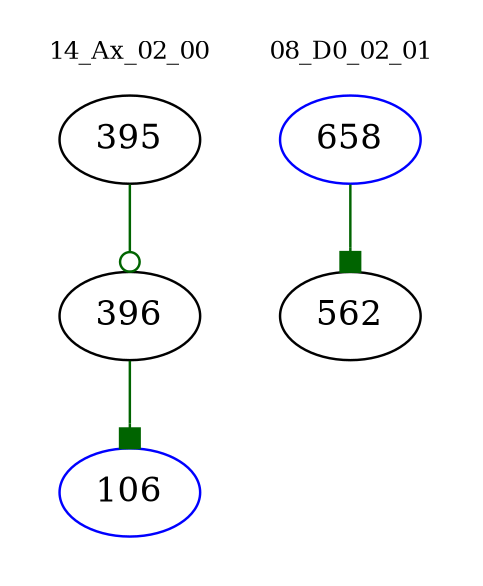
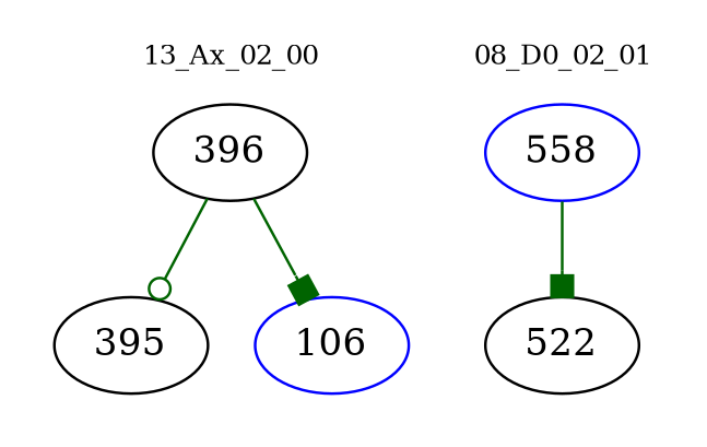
  digraph {
    node [color=black]
    edge [arrowhead=box color=darkgreen]
    n1 [label=396]
    n2 [label=395]
    n3 [color=blue label=106]
-   n4 [color=blue label=658]
-   n5 [label=562]
+   n4 [color=blue label=558]
+   n5 [label=522]
    subgraph cluster_1 {
      color=white
      fontsize=10
-     label="14_Ax_02_00"
+     label="13_Ax_02_00"
      n1
      n2
      n3
    }
    subgraph cluster_2 {
      color=white
      fontsize=10
      label="08_D0_02_01"
      n4
      n5
    }
-   n2 -> n1 [arrowhead=odot]
+   n1 -> n2 [arrowhead=odot]
    n1 -> n3
    n4 -> n5
  }
